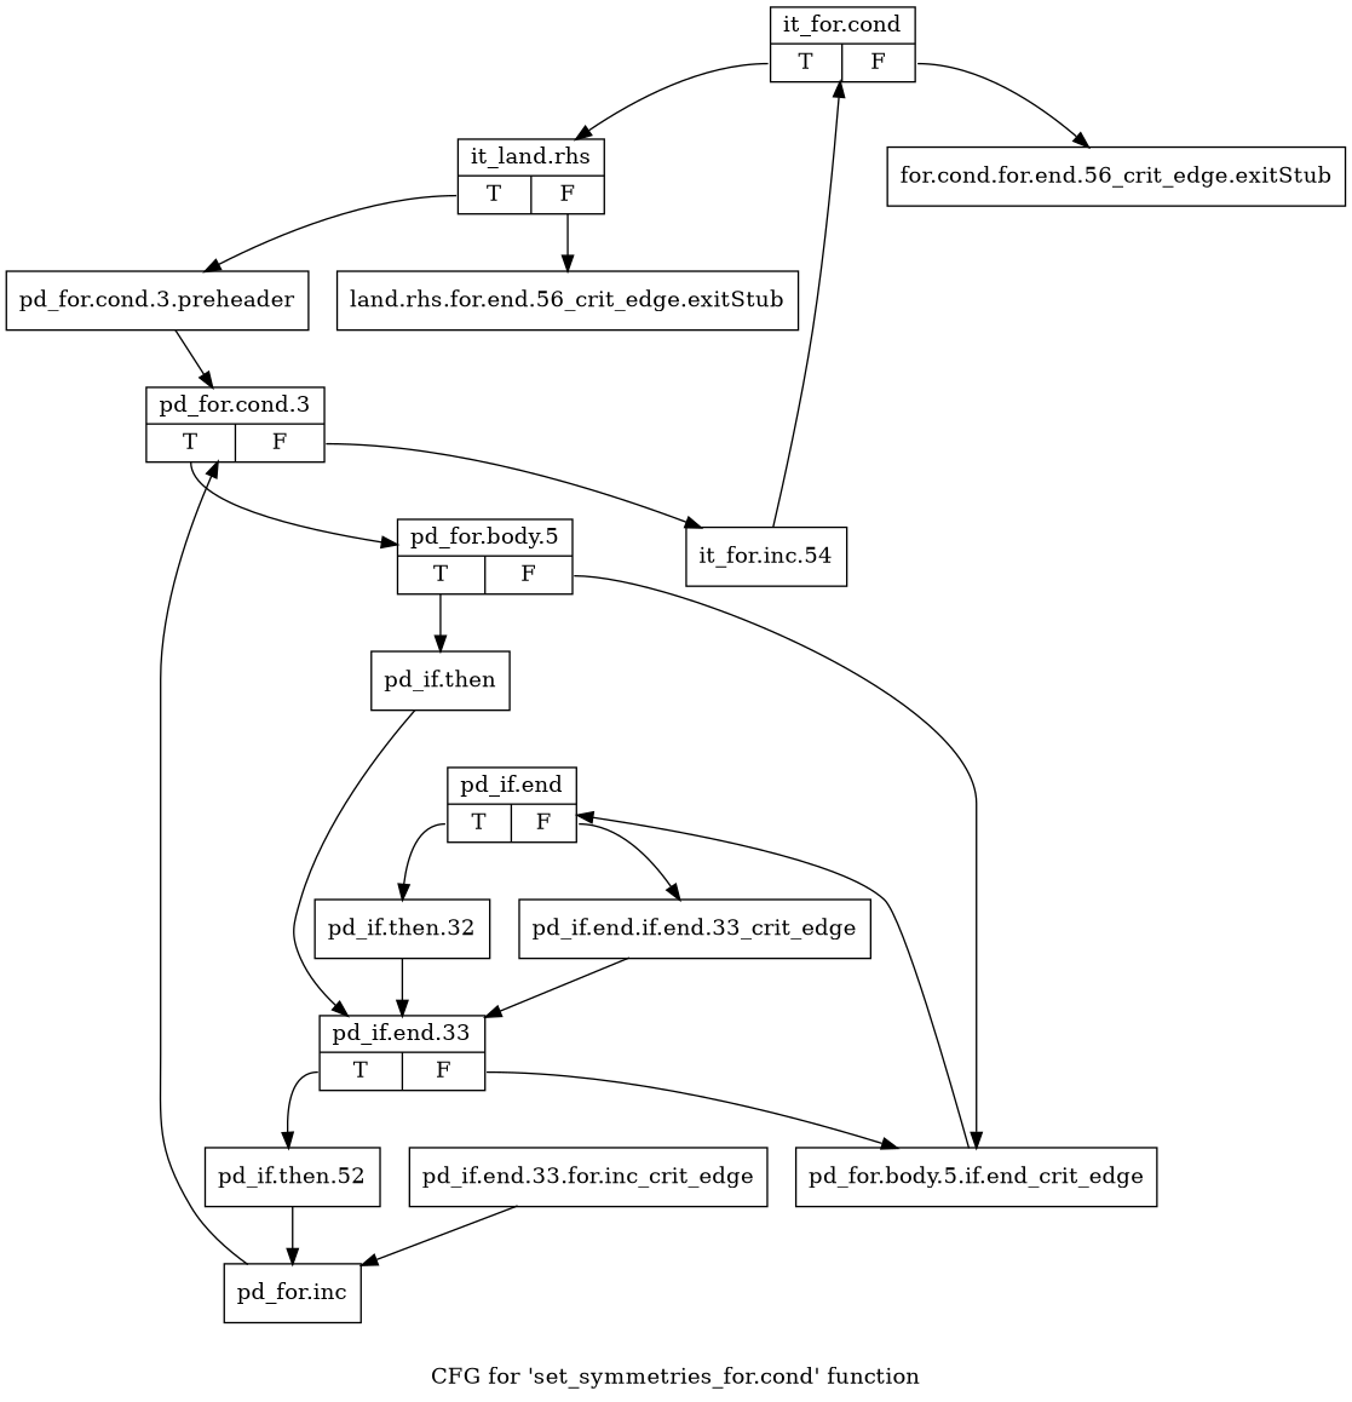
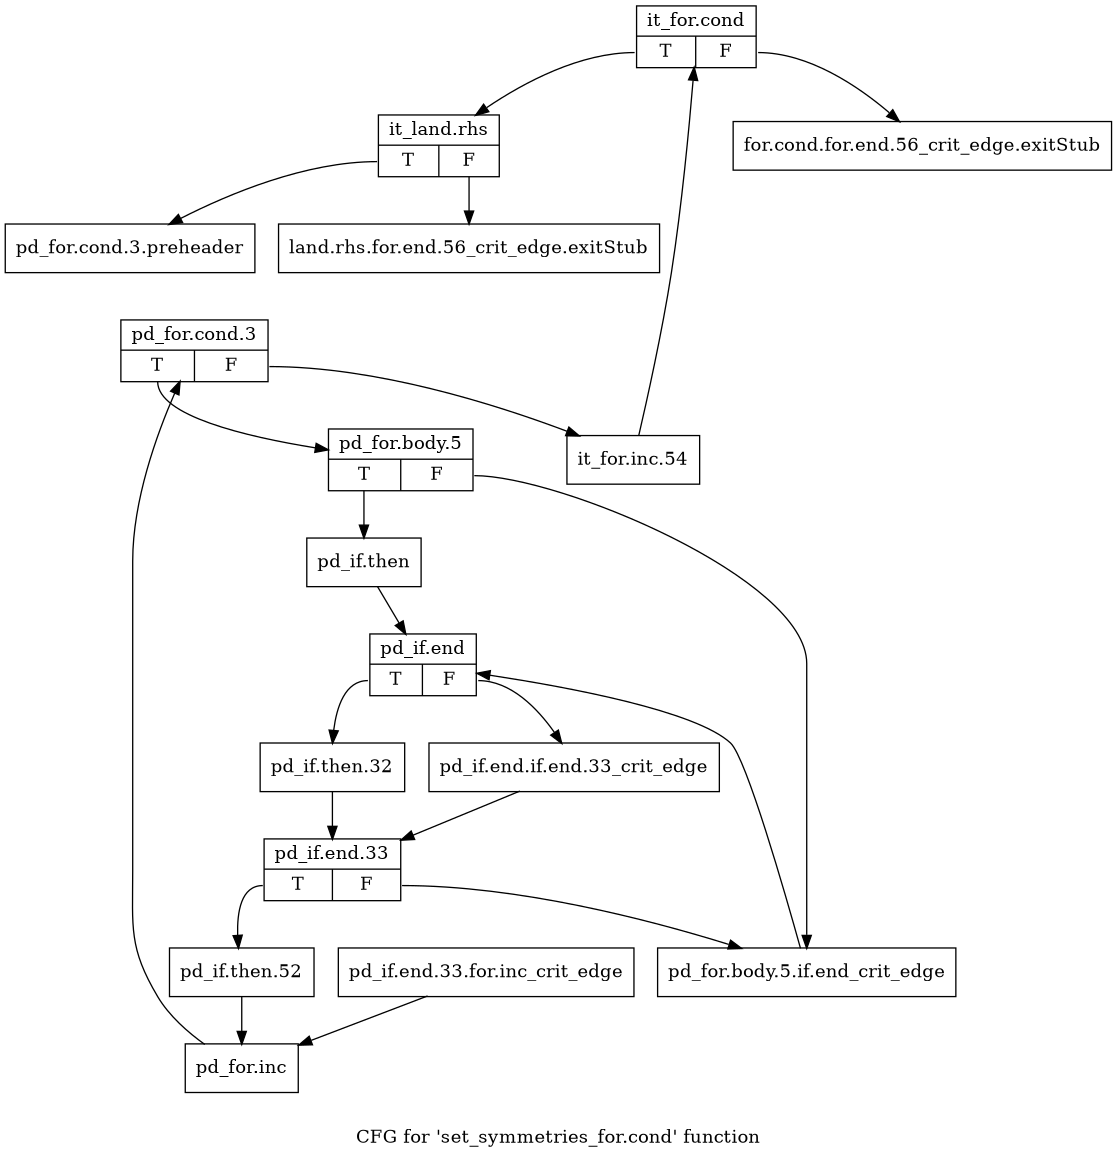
  digraph {
    label="CFG for 'set_symmetries_for.cond' function"
    node [shape=record]
    n1 [label="{it_for.cond|{<s0>T|<s1>F}}"]
    n2 [label="{for.cond.for.end.56_crit_edge.exitStub}"]
    n3 [label="{it_land.rhs|{<s0>T|<s1>F}}"]
    n4 [label="{land.rhs.for.end.56_crit_edge.exitStub}"]
    n5 [label="{pd_for.cond.3.preheader}"]
    n6 [label="{pd_for.cond.3|{<s0>T|<s1>F}}"]
    n7 [label="{pd_for.body.5|{<s0>T|<s1>F}}"]
    n8 [label="{it_for.inc.54}"]
    n9 [label="{pd_if.then}"]
    n10 [label="{pd_for.body.5.if.end_crit_edge}"]
    n11 [label="{pd_if.end|{<s0>T|<s1>F}}"]
    n12 [label="{pd_if.then.32}"]
    n13 [label="{pd_if.end.if.end.33_crit_edge}"]
    n14 [label="{pd_if.end.33|{<s0>T|<s1>F}}"]
    n15 [label="{pd_if.then.52}"]
    n16 [label="{pd_for.inc}"]
    n17 [label="{pd_if.end.33.for.inc_crit_edge}"]
    n1 -> n2 [tailport=s1]
    n1 -> n3 [tailport=s0]
    n3 -> n4 [tailport=s1]
    n3 -> n5 [tailport=s0]
-   n5 -> n6
    n6 -> n7 [tailport=s0]
    n6 -> n8 [tailport=s1]
    n7 -> n9 [tailport=s0]
    n7 -> n10 [tailport=s1]
    n8 -> n1
-   n9 -> n14
+   n9 -> n11
    n10 -> n11
    n11 -> n12 [tailport=s0]
    n11 -> n13 [tailport=s1]
    n12 -> n14
    n13 -> n14
    n14 -> n10 [tailport=s1]
    n14 -> n15 [tailport=s0]
    n15 -> n16
    n16 -> n6
    n17 -> n16
  }
